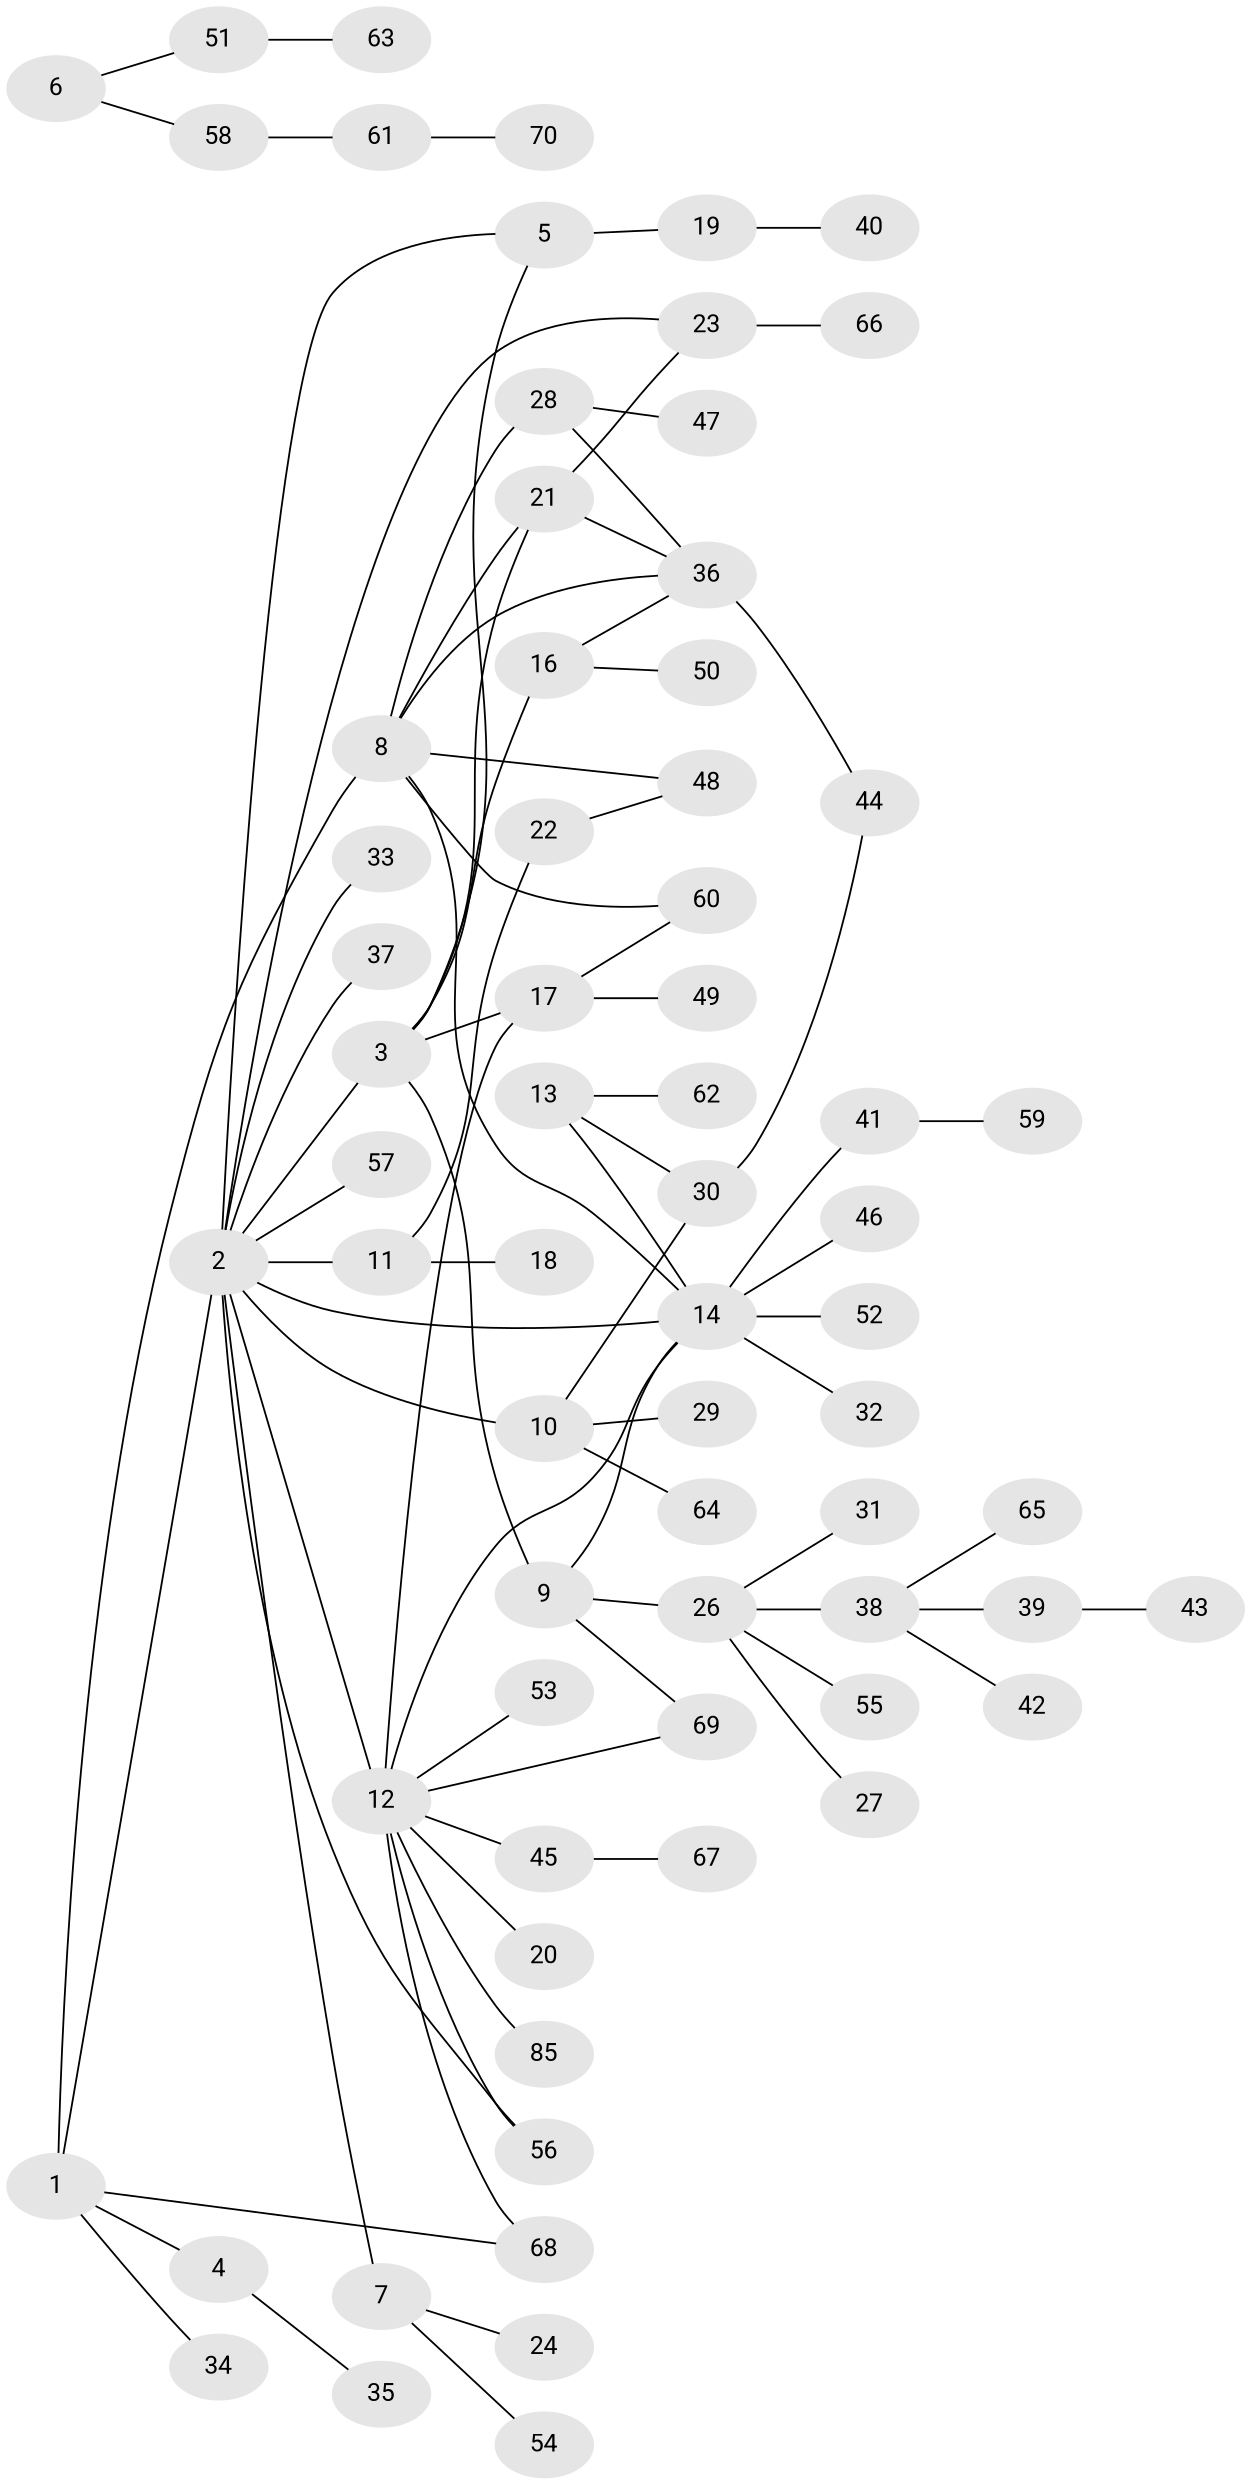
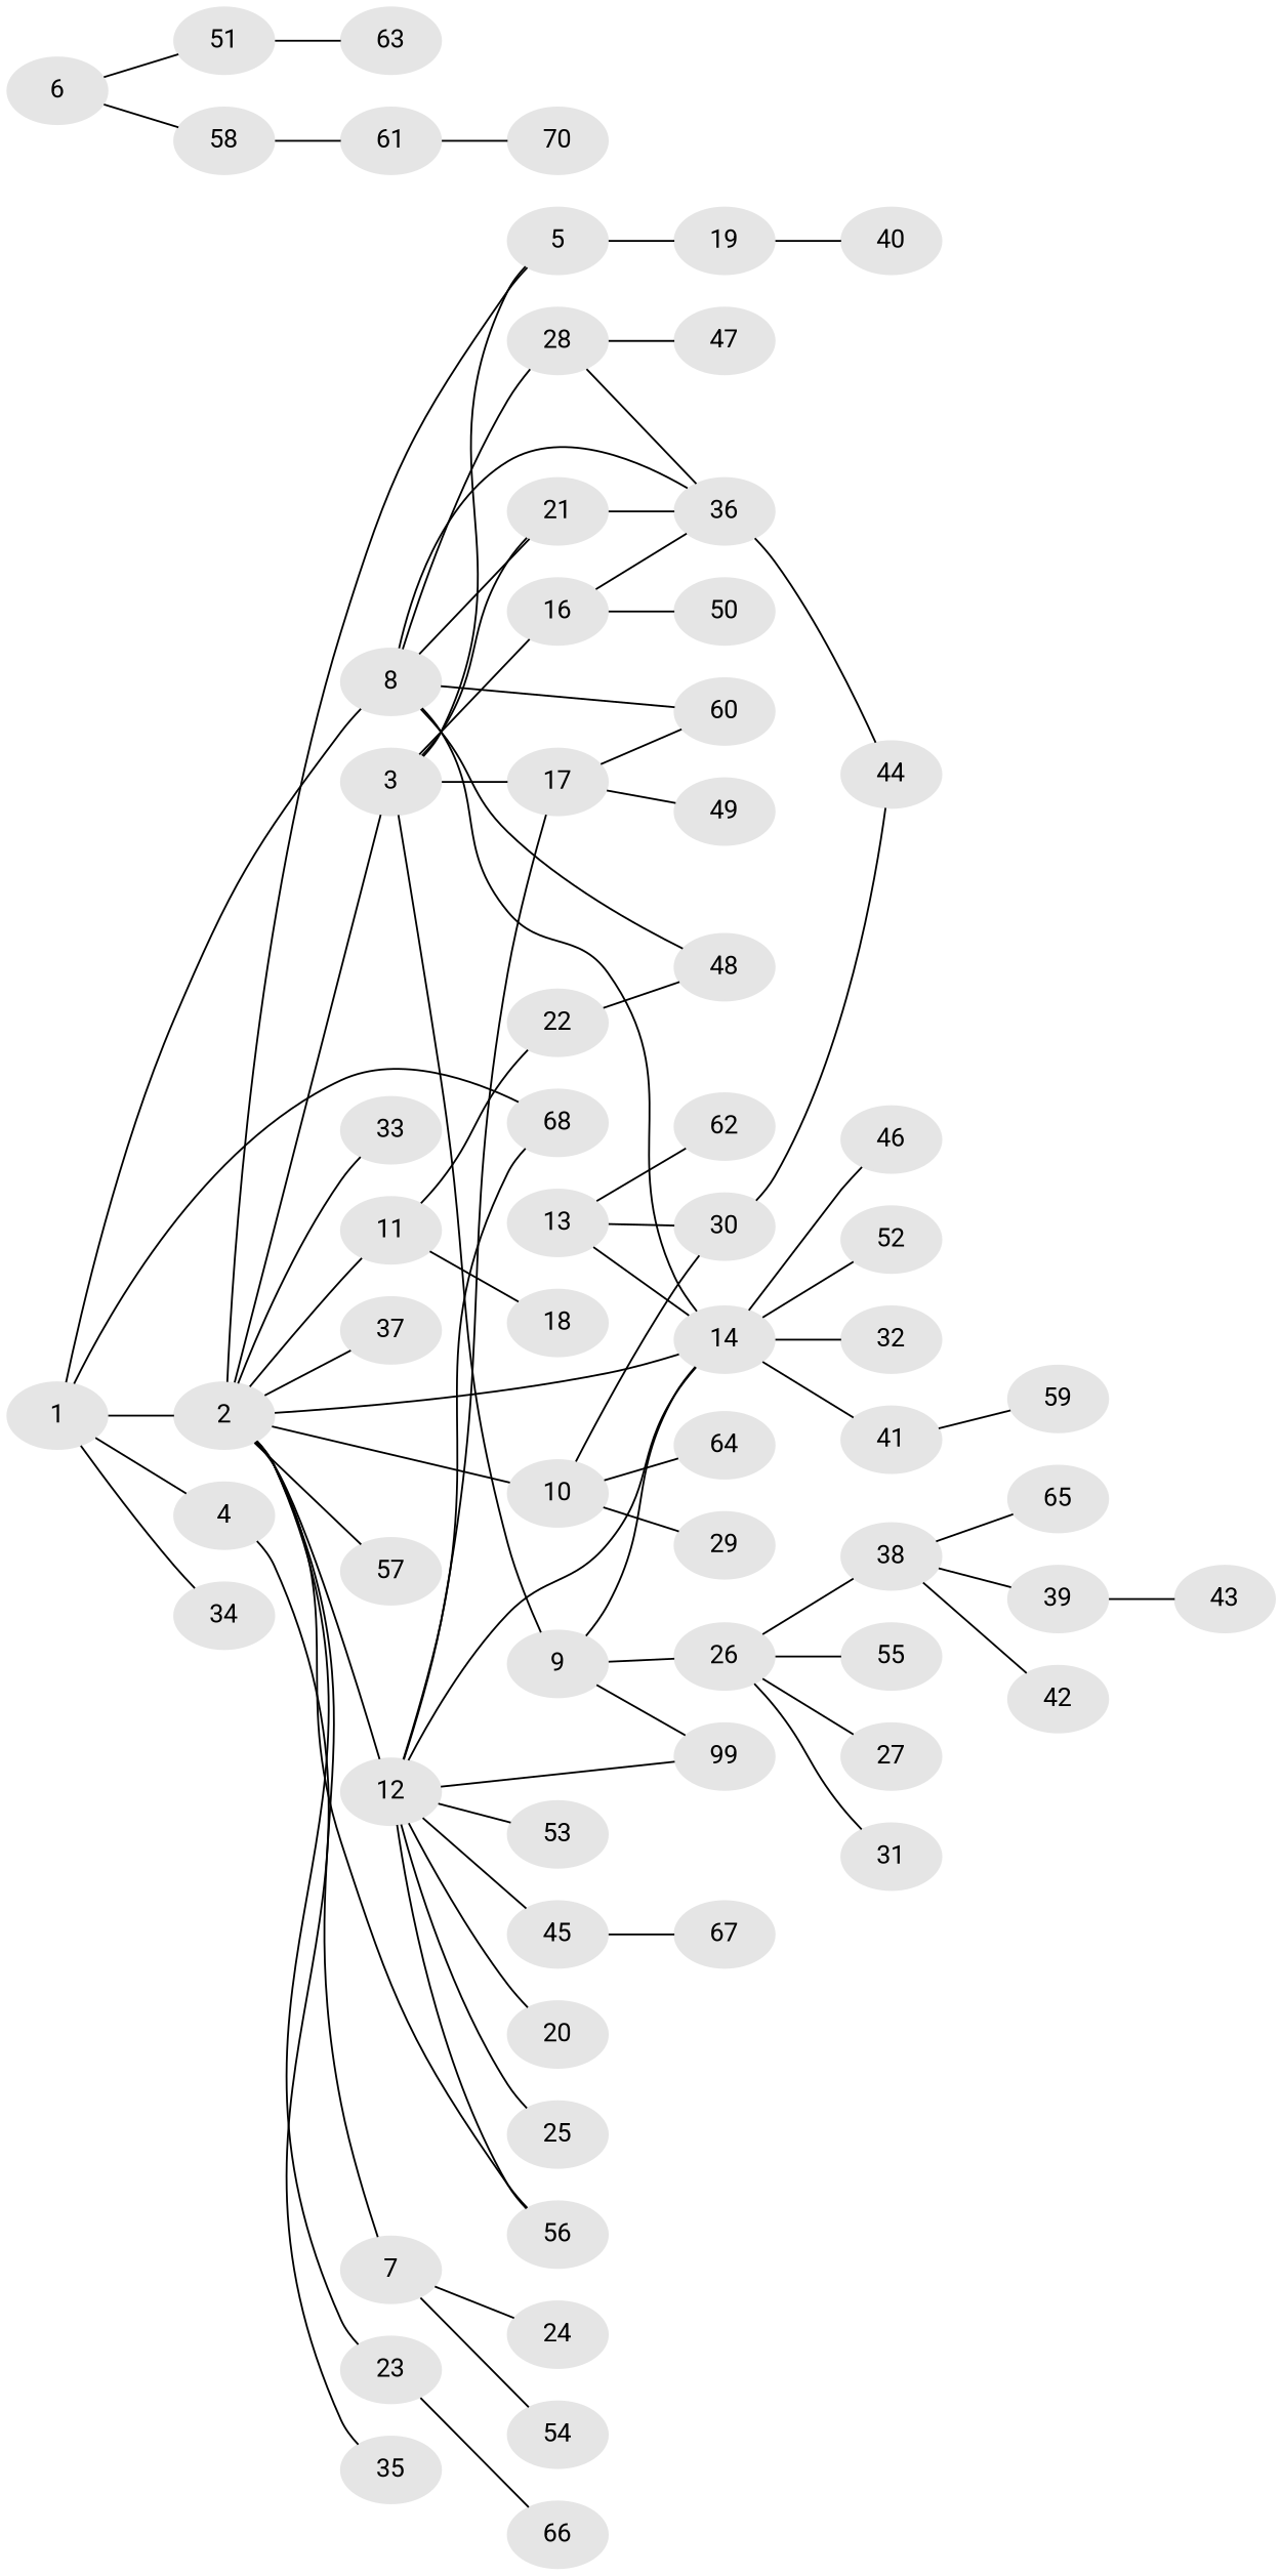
  graph {
    fontname=Roboto
    rankdir=LR
    node [color=gray90 fontname=Roboto style=filled]
    edge [fontname=Roboto]
    1
    2
    4
    8
    34
    68
    3
    5
    7
    10
    11
    12
    14
    23
    33
    37
    56
    57
    35
    21
    28
    36
    48
    60
    9
    16
    17
    19
    24
    54
    29
    30
    64
    18
    22
    20
-   25 [label=85]
+   25
    45
    53
-   69
+   69 [label=99]
    32
    41
    46
    52
    66
    26
    50
    49
    6
    51
    58
    40
    63
    61
    47
    44
    27
    31
    38
    55
    13
    62
    67
    59
    39
    42
    65
    43
    70
    1 -- 2
    1 -- 4
    1 -- 8
    1 -- 34
    1 -- 68
    2 -- 3
    2 -- 5
    2 -- 7
    2 -- 10
    2 -- 11
    2 -- 12
    2 -- 14
    2 -- 23
    2 -- 33
    2 -- 37
    2 -- 56
    2 -- 57
    4 -- 35
    8 -- 14
    8 -- 21
    8 -- 28
    8 -- 36
    8 -- 48
    8 -- 60
    3 -- 5
    3 -- 21
    3 -- 9
    3 -- 16
    3 -- 17
    5 -- 19
    7 -- 24
    7 -- 54
    10 -- 29
    10 -- 30
    10 -- 64
    11 -- 18
    11 -- 22
    12 -- 68
    12 -- 14
    12 -- 56
    12 -- 17
    12 -- 20
    12 -- 25
    12 -- 45
    12 -- 53
    12 -- 69
    14 -- 32
    14 -- 41
    14 -- 46
    14 -- 52
    23 -- 66
-   21 -- 23
    21 -- 36
    28 -- 36
    28 -- 47
    36 -- 44
    9 -- 14
    9 -- 69
    9 -- 26
    16 -- 36
    16 -- 50
    17 -- 60
    17 -- 49
    19 -- 40
    30 -- 44
    22 -- 48
    45 -- 67
    41 -- 59
    26 -- 27
    26 -- 31
    26 -- 38
    26 -- 55
    6 -- 51
    6 -- 58
    51 -- 63
    58 -- 61
    61 -- 70
    38 -- 39
    38 -- 42
    38 -- 65
    13 -- 14
    13 -- 30
    13 -- 62
    39 -- 43
  }
